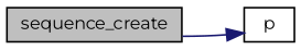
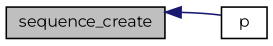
  digraph {
    rankdir=LR
    fontname=Montserrat
    node [color=black fontname=Montserrat fontsize=10 shape=record style=filled]
    n1 [fillcolor=grey75 fontcolor=black height=0.2 label=sequence_create width=0.4]
    n2 [fillcolor=white height=0.2 label=p width=0.4]
-   n1 -> n2 [color=midnightblue fontname=Montserrat fontsize=10 labelfontname=Helvetica labelfontsize=10 style=solid]
+   n2 -> n1 [color=midnightblue fontname=Montserrat fontsize=10 labelfontname=Helvetica labelfontsize=10 style=solid]
  }
